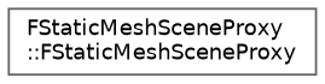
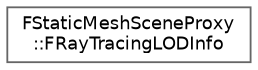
  digraph {
    rankdir=LR
-   n1 [color=grey40 fillcolor=white fontname=Helvetica fontsize=10 height=0.2 label="FStaticMeshSceneProxy\l::FStaticMeshSceneProxy" shape=box style=filled width=0.4]
+   n1 [color=grey40 fillcolor=white fontname=Helvetica fontsize=10 height=0.2 label="FStaticMeshSceneProxy\l::FRayTracingLODInfo" shape=box style=filled width=0.4]
  }
